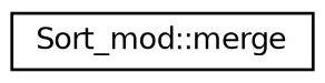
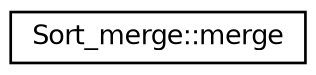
  digraph {
    rankdir=TB
-   n1 [color=black fillcolor=white fontname=Helvetica fontsize=10 height=0.2 label="Sort_mod::merge" shape=record style=filled width=0.4]
+   n1 [color=black fillcolor=white fontname=Helvetica fontsize=10 height=0.2 label="Sort_merge::merge" shape=record style=filled width=0.4]
  }
